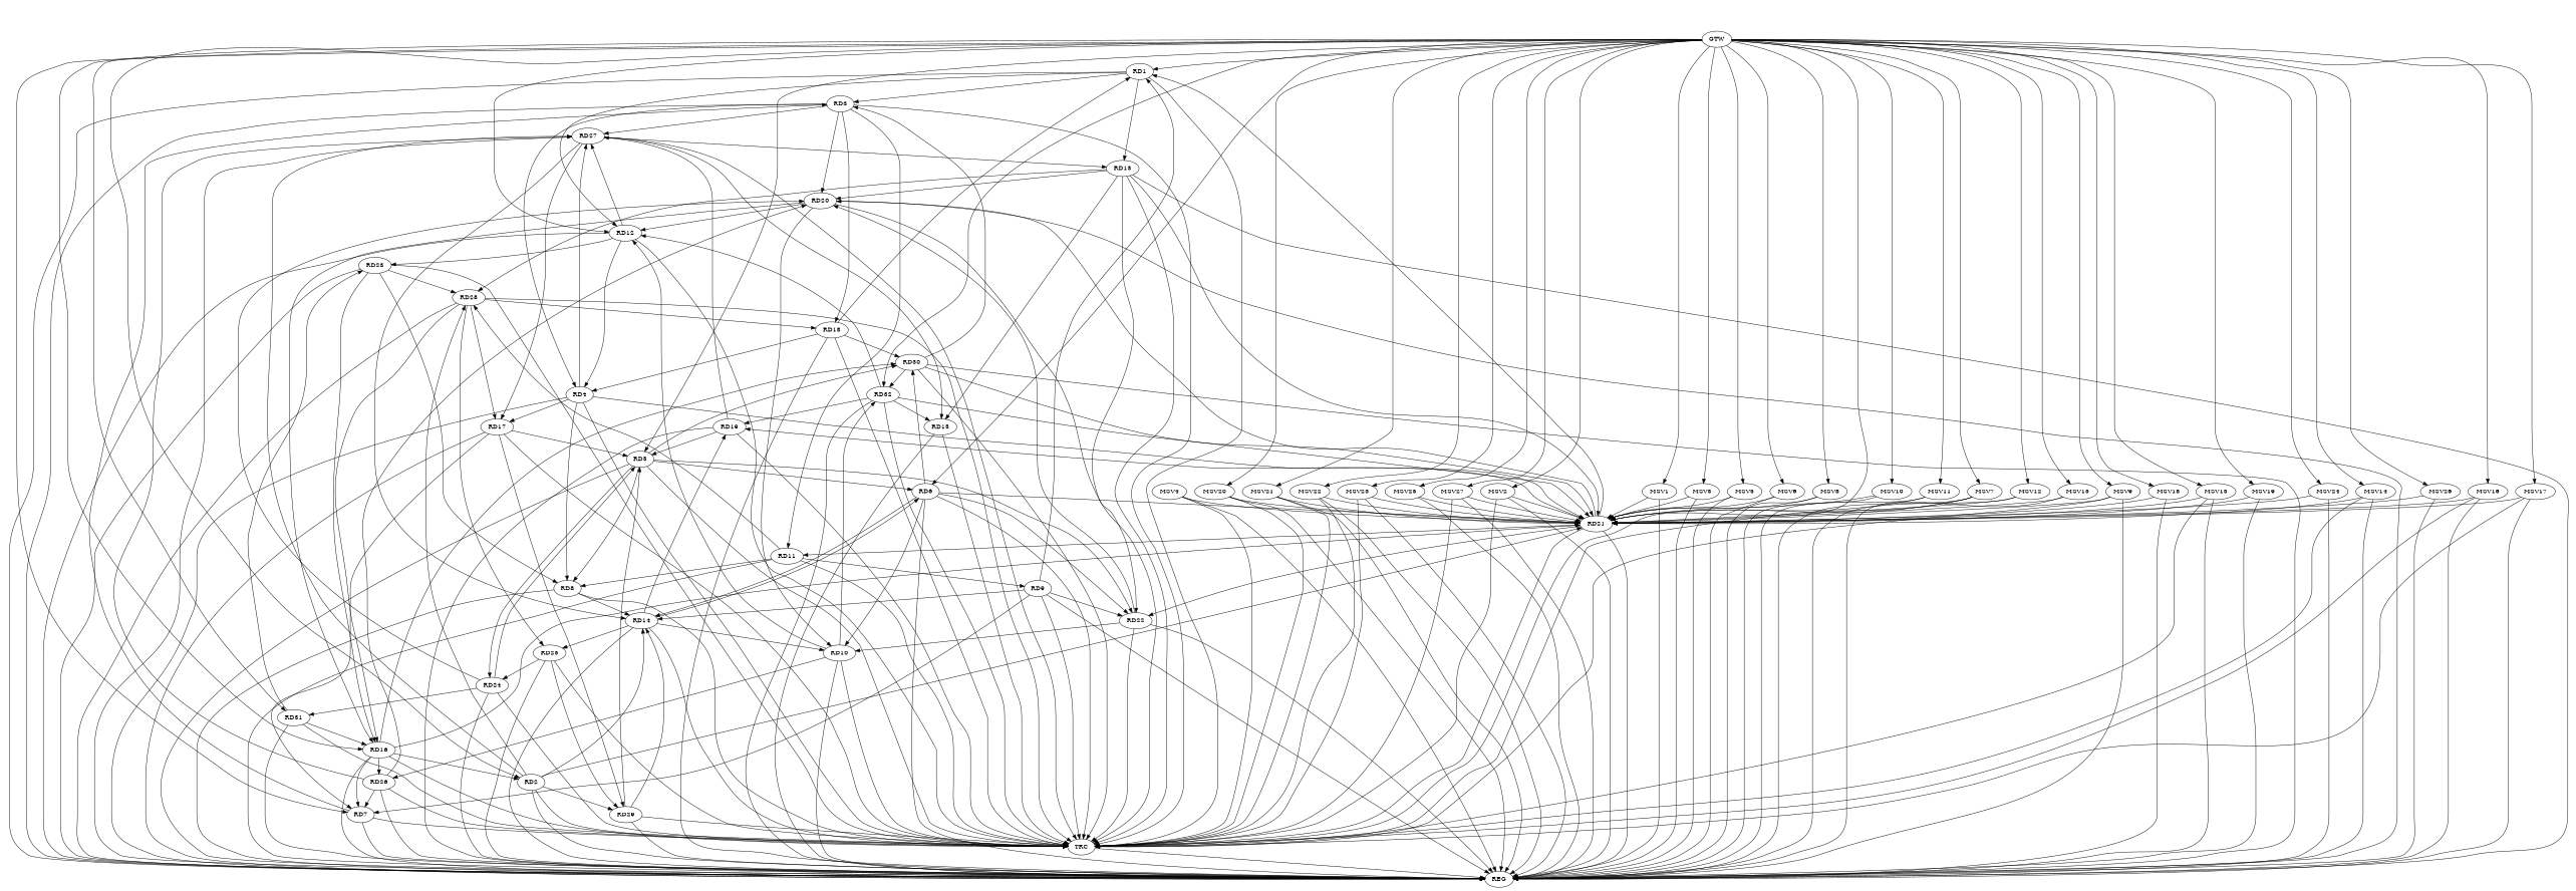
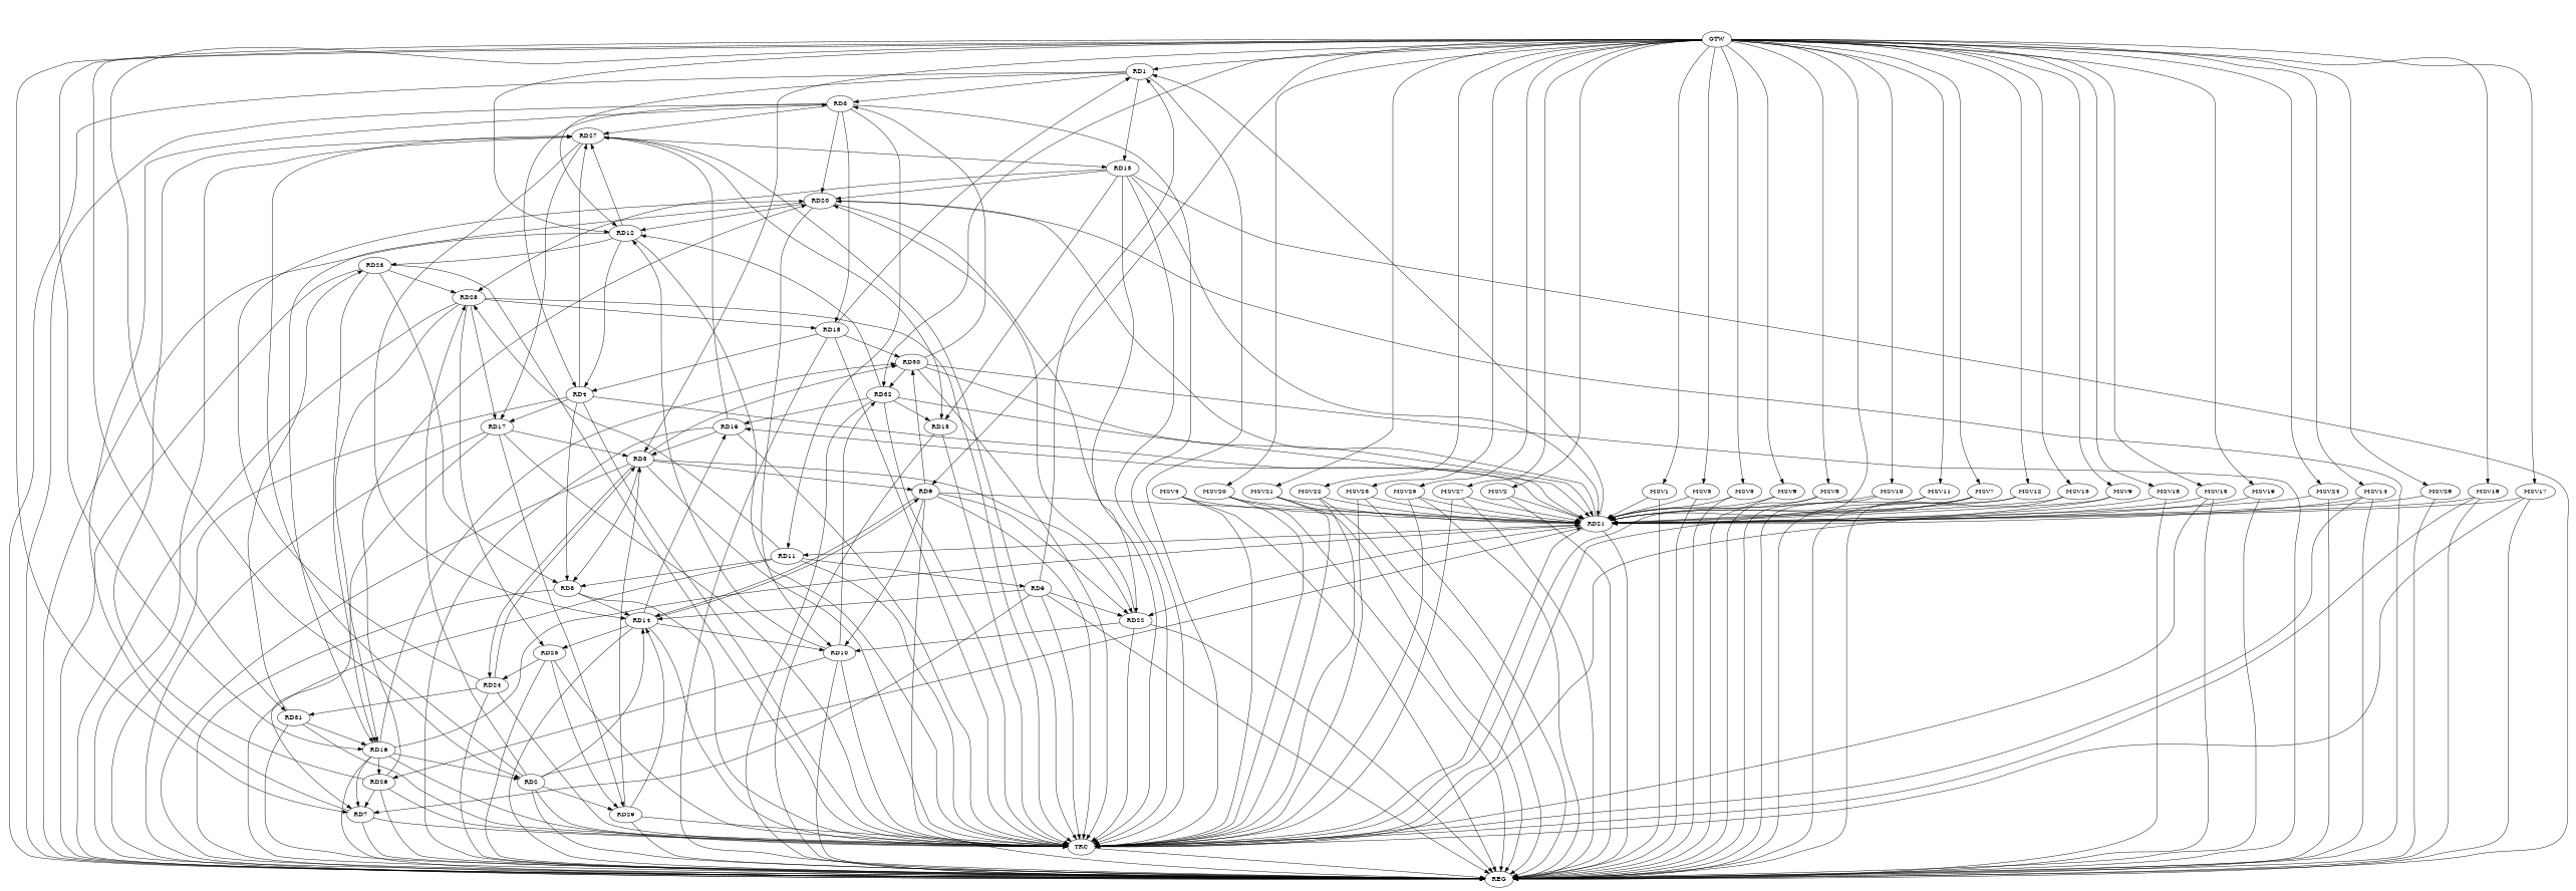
  strict digraph {
    n1 [label=RD1]
    n2 [label=RD3]
    n3 [label=RD12]
    n4 [label=RD13]
    n5 [label=REG]
    n6 [label=TRC]
    n7 [label=RD27]
    n8 [label=RD4]
    n9 [label=RD11]
    n10 [label=RD18]
    n11 [label=RD20]
    n12 [label=RD23]
    n13 [label=RD21]
    n14 [label=RD28]
    n15 [label=RD22]
    n16 [label=RD15]
    n17 [label=RD2]
    n18 [label=RD14]
    n19 [label=RD29]
    n20 [label=RD6]
    n21 [label=RD10]
    n22 [label=RD19]
    n23 [label=RD25]
    n24 [label=RD17]
    n25 [label=RD16]
    n26 [label=RD5]
    n27 [label=RD8]
    n28 [label=RD9]
    n29 [label=RD30]
    n30 [label=RD7]
    n31 [label=RD24]
    n32 [label=RD31]
    n33 [label=RD32]
    n34 [label=RD26]
    n35 [label=GTW]
    n36 [label=MSV1]
    n37 [label=MSV2]
    n38 [label=MSV3]
    n39 [label=MSV5]
    n40 [label=MSV6]
    n41 [label=MSV7]
    n42 [label=MSV8]
    n43 [label=MSV9]
    n44 [label=MSV10]
    n45 [label=MSV11]
    n46 [label=MSV12]
    n47 [label=MSV13]
    n48 [label=MSV14]
    n49 [label=MSV15]
    n50 [label=MSV16]
    n51 [label=MSV17]
    n52 [label=MSV18]
    n53 [label=MSV19]
    n54 [label=MSV20]
    n55 [label=MSV21]
    n56 [label=MSV22]
    n57 [label=MSV23]
    n58 [label=MSV24]
    n59 [label=MSV25]
    n60 [label=MSV26]
    n61 [label=MSV27]
    n62 [label=MSV4]
    n1 -> n2
    n1 -> n3
    n1 -> n4
    n1 -> n5
    n1 -> n6
    n2 -> n5
    n2 -> n6
    n2 -> n7
    n2 -> n8
    n2 -> n9
    n2 -> n10
    n2 -> n11
    n3 -> n5
    n3 -> n6
    n3 -> n7
    n3 -> n8
    n3 -> n12
    n4 -> n5
    n4 -> n6
    n4 -> n11
    n4 -> n13
    n4 -> n14
    n4 -> n15
    n4 -> n16
    n6 -> n5
    n7 -> n4
    n7 -> n5
    n7 -> n6
    n7 -> n16
    n7 -> n18
    n7 -> n24
    n8 -> n5
    n8 -> n6
    n8 -> n7
    n8 -> n13
    n8 -> n24
    n8 -> n27
    n9 -> n5
    n9 -> n6
    n9 -> n14
    n9 -> n27
    n9 -> n28
    n10 -> n1
    n10 -> n5
    n10 -> n6
    n10 -> n8
    n10 -> n29
    n11 -> n3
    n11 -> n5
    n11 -> n6
    n11 -> n21
    n11 -> n25
    n12 -> n5
    n12 -> n6
    n12 -> n14
    n12 -> n25
    n12 -> n27
    n13 -> n1
    n13 -> n5
    n13 -> n6
    n13 -> n9
    n13 -> n11
    n13 -> n15
    n13 -> n22
    n14 -> n5
    n14 -> n6
    n14 -> n10
    n14 -> n23
    n14 -> n24
    n14 -> n25
    n15 -> n5
    n15 -> n6
    n15 -> n11
    n15 -> n21
    n16 -> n5
    n16 -> n6
    n17 -> n5
    n17 -> n6
    n17 -> n7
    n17 -> n13
    n17 -> n14
    n17 -> n18
    n17 -> n19
    n18 -> n5
    n18 -> n6
    n18 -> n20
    n18 -> n21
    n18 -> n22
    n18 -> n23
    n19 -> n5
    n19 -> n6
    n19 -> n18
    n19 -> n26
    n20 -> n5
    n20 -> n6
    n20 -> n13
    n20 -> n15
    n20 -> n18
    n20 -> n21
    n20 -> n29
    n21 -> n3
    n21 -> n5
    n21 -> n6
    n21 -> n33
    n21 -> n34
    n22 -> n5
    n22 -> n6
    n22 -> n7
    n22 -> n26
    n23 -> n5
    n23 -> n6
    n23 -> n19
    n23 -> n31
    n24 -> n5
    n24 -> n6
    n24 -> n19
    n24 -> n26
    n24 -> n30
    n25 -> n5
    n25 -> n6
    n25 -> n13
    n25 -> n17
    n25 -> n29
    n25 -> n30
    n25 -> n34
    n26 -> n5
    n26 -> n6
    n26 -> n15
    n26 -> n20
    n26 -> n27
    n26 -> n29
    n26 -> n31
    n27 -> n5
    n27 -> n6
    n27 -> n18
    n28 -> n1
    n28 -> n5
    n28 -> n6
    n28 -> n15
    n28 -> n18
    n28 -> n30
    n29 -> n2
    n29 -> n5
    n29 -> n6
    n29 -> n13
    n29 -> n33
    n30 -> n2
    n30 -> n5
    n30 -> n6
    n31 -> n5
    n31 -> n6
    n31 -> n11
    n31 -> n26
    n31 -> n32
    n32 -> n5
    n32 -> n6
    n32 -> n12
    n32 -> n25
    n33 -> n3
    n33 -> n5
    n33 -> n6
    n33 -> n13
    n33 -> n16
    n33 -> n22
    n34 -> n5
    n34 -> n6
    n34 -> n7
    n34 -> n11
    n34 -> n30
    n35 -> n1
    n35 -> n3
    n35 -> n6
    n35 -> n17
    n35 -> n20
    n35 -> n25
    n35 -> n26
    n35 -> n30
    n35 -> n32
    n35 -> n33
    n35 -> n36
    n35 -> n37
    n35 -> n38
    n35 -> n39
    n35 -> n40
    n35 -> n41
    n35 -> n42
    n35 -> n43
    n35 -> n44
    n35 -> n45
    n35 -> n46
    n35 -> n47
    n35 -> n48
    n35 -> n49
    n35 -> n50
    n35 -> n51
    n35 -> n52
    n35 -> n53
    n35 -> n54
    n35 -> n55
    n35 -> n56
    n35 -> n57
    n35 -> n58
    n35 -> n59
    n35 -> n60
    n35 -> n61
    n36 -> n5
    n36 -> n13
    n37 -> n5
    n37 -> n13
    n38 -> n5
    n38 -> n13
    n39 -> n5
    n39 -> n13
    n40 -> n5
    n40 -> n13
    n41 -> n5
    n41 -> n6
    n41 -> n13
    n42 -> n5
    n42 -> n13
-   n43 -> n5
    n43 -> n6
    n43 -> n13
    n44 -> n5
    n44 -> n13
    n45 -> n5
    n45 -> n13
    n46 -> n5
    n46 -> n13
    n47 -> n5
    n47 -> n6
    n47 -> n13
    n48 -> n5
    n48 -> n6
    n48 -> n13
    n49 -> n5
    n49 -> n13
    n50 -> n5
    n50 -> n6
    n50 -> n13
    n51 -> n5
    n51 -> n6
    n51 -> n13
    n52 -> n5
    n52 -> n13
    n53 -> n5
    n53 -> n13
    n54 -> n5
    n54 -> n6
    n54 -> n13
    n55 -> n5
    n55 -> n6
    n55 -> n13
    n56 -> n5
    n56 -> n6
    n56 -> n13
    n57 -> n5
    n57 -> n6
    n57 -> n13
    n58 -> n5
    n58 -> n13
    n59 -> n5
-   n37 -> n6
+   n59 -> n6
    n59 -> n13
    n60 -> n5
    n60 -> n13
    n61 -> n5
    n61 -> n6
    n61 -> n13
    n62 -> n5
    n62 -> n6
    n62 -> n13
  }
